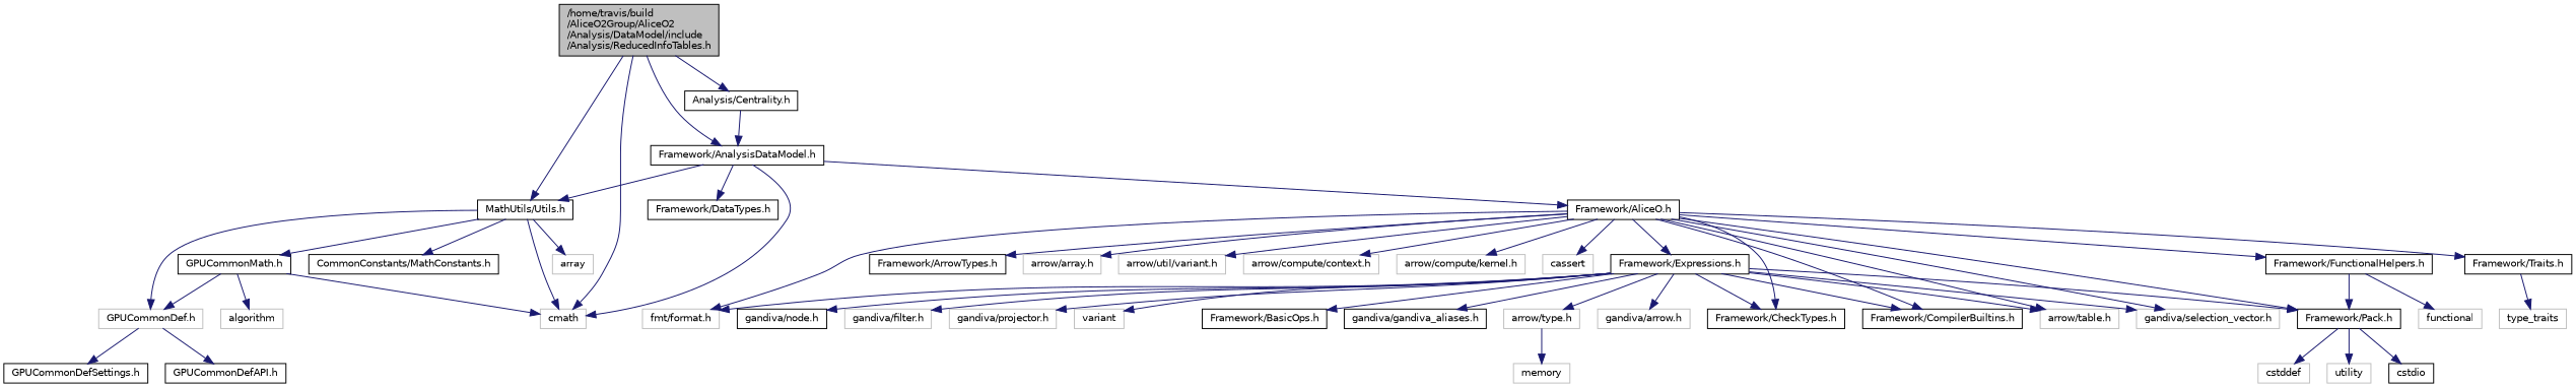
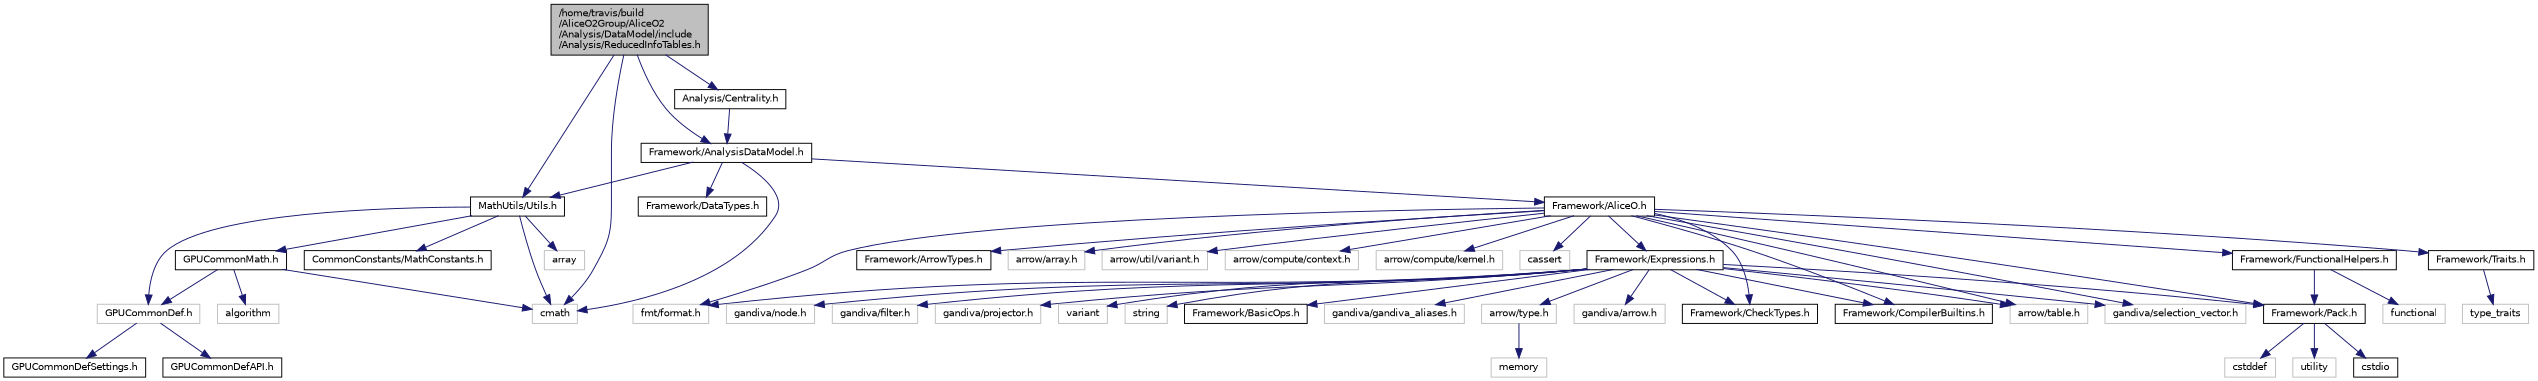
  digraph {
    node [color=grey75 fontname=Helvetica fontsize=10 shape=record]
    edge [color=midnightblue fontname=Helvetica fontsize=10 labelfontname=Helvetica labelfontsize=10 style=solid]
    n1 [color=black fillcolor=grey75 fontcolor=black height=0.2 label="/home/travis/build\l/AliceO2Group/AliceO2\l/Analysis/DataModel/include\l/Analysis/ReducedInfoTables.h" style=filled width=0.4]
    n2 [color=black height=0.2 label="Framework/AnalysisDataModel.h" width=0.4]
    n3 [color=black height=0.2 label="MathUtils/Utils.h" width=0.4]
    n4 [height=0.2 label=cmath width=0.4]
    n5 [color=black height=0.2 label="Analysis/Centrality.h" width=0.4]
    n6 [color=black height=0.2 label="Framework/AliceO.h" width=0.4]
    n7 [color=black height=0.2 label="Framework/DataTypes.h" width=0.4]
    n8 [height=0.2 label=array width=0.4]
    n9 [height=0.2 label="GPUCommonDef.h" width=0.4]
    n10 [color=black height=0.2 label="GPUCommonMath.h" width=0.4]
    n11 [color=black height=0.2 label="CommonConstants/MathConstants.h" width=0.4]
    n12 [color=black height=0.2 label="Framework/Pack.h" width=0.4]
    n13 [color=black height=0.2 label="Framework/CheckTypes.h" width=0.4]
    n14 [color=black height=0.2 label="Framework/FunctionalHelpers.h" width=0.4]
    n15 [color=black height=0.2 label="Framework/CompilerBuiltins.h" width=0.4]
    n16 [color=black height=0.2 label="Framework/Traits.h" width=0.4]
    n17 [color=black height=0.2 label="Framework/Expressions.h" width=0.4]
    n18 [height=0.2 label="arrow/table.h" width=0.4]
    n19 [height=0.2 label="gandiva/selection_vector.h" width=0.4]
    n20 [height=0.2 label="fmt/format.h" width=0.4]
    n21 [color=black height=0.2 label="Framework/ArrowTypes.h" width=0.4]
    n22 [height=0.2 label="arrow/array.h" width=0.4]
    n23 [height=0.2 label="arrow/util/variant.h" width=0.4]
    n24 [height=0.2 label="arrow/compute/context.h" width=0.4]
    n25 [height=0.2 label="arrow/compute/kernel.h" width=0.4]
    n26 [height=0.2 label=cassert width=0.4]
    n27 [height=0.2 label=cstddef width=0.4]
    n28 [height=0.2 label=utility width=0.4]
    n29 [color=black height=0.2 label=cstdio width=0.4]
    n30 [height=0.2 label=functional width=0.4]
    n31 [height=0.2 label=type_traits width=0.4]
    n32 [color=black height=0.2 label="Framework/BasicOps.h" width=0.4]
-   n33 [color=black height=0.2 label="gandiva/gandiva_aliases.h" width=0.4]
+   n33 [height=0.2 label="gandiva/gandiva_aliases.h" width=0.4]
    n34 [height=0.2 label="arrow/type.h" width=0.4]
    n35 [height=0.2 label="gandiva/arrow.h" width=0.4]
-   n36 [color=black height=0.2 label="gandiva/node.h" width=0.4]
+   n36 [height=0.2 label="gandiva/node.h" width=0.4]
    n37 [height=0.2 label="gandiva/filter.h" width=0.4]
    n38 [height=0.2 label="gandiva/projector.h" width=0.4]
    n39 [height=0.2 label=variant width=0.4]
+   n40 [height=0.2 label=string width=0.4]
    n41 [height=0.2 label=memory width=0.4]
    n42 [color=black height=0.2 label="GPUCommonDefSettings.h" width=0.4]
    n43 [color=black height=0.2 label="GPUCommonDefAPI.h" width=0.4]
    n44 [height=0.2 label=algorithm width=0.4]
    n1 -> n2
    n1 -> n3
    n1 -> n4
    n1 -> n5
    n2 -> n3
    n2 -> n4
    n2 -> n6
    n2 -> n7
    n3 -> n4
    n3 -> n8
    n3 -> n9
    n3 -> n10
    n3 -> n11
    n5 -> n2
    n6 -> n12
    n6 -> n13
    n6 -> n14
    n6 -> n15
    n6 -> n16
    n6 -> n17
    n6 -> n18
    n6 -> n19
    n6 -> n20
    n6 -> n21
    n6 -> n22
    n6 -> n23
    n6 -> n24
    n6 -> n25
    n6 -> n26
    n9 -> n42
    n9 -> n43
    n10 -> n4
    n10 -> n9
    n10 -> n44
    n12 -> n27
    n12 -> n28
    n12 -> n29
    n14 -> n12
    n14 -> n30
    n16 -> n31
    n17 -> n12
    n17 -> n13
    n17 -> n15
    n17 -> n18
    n17 -> n19
    n17 -> n20
    n17 -> n32
    n17 -> n33
    n17 -> n34
    n17 -> n35
    n17 -> n36
    n17 -> n37
    n17 -> n38
    n17 -> n39
+   n17 -> n40
    n34 -> n41
  }
